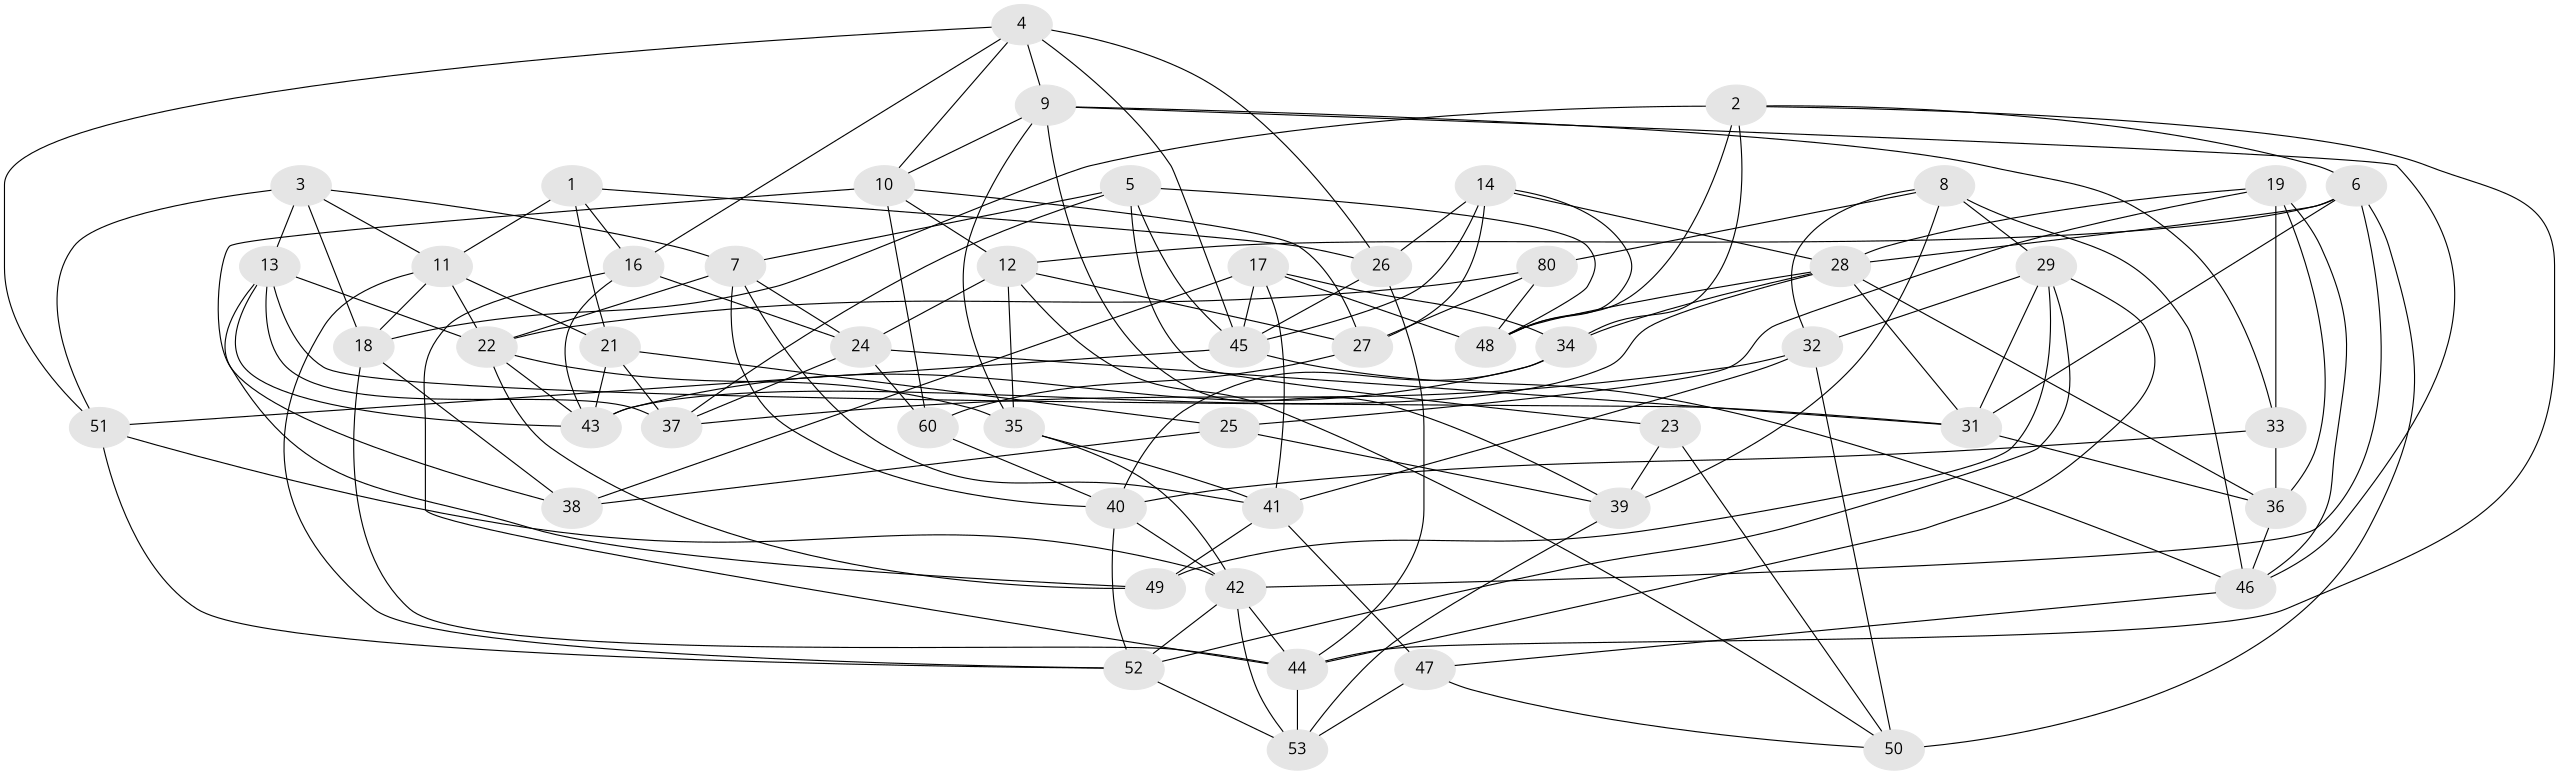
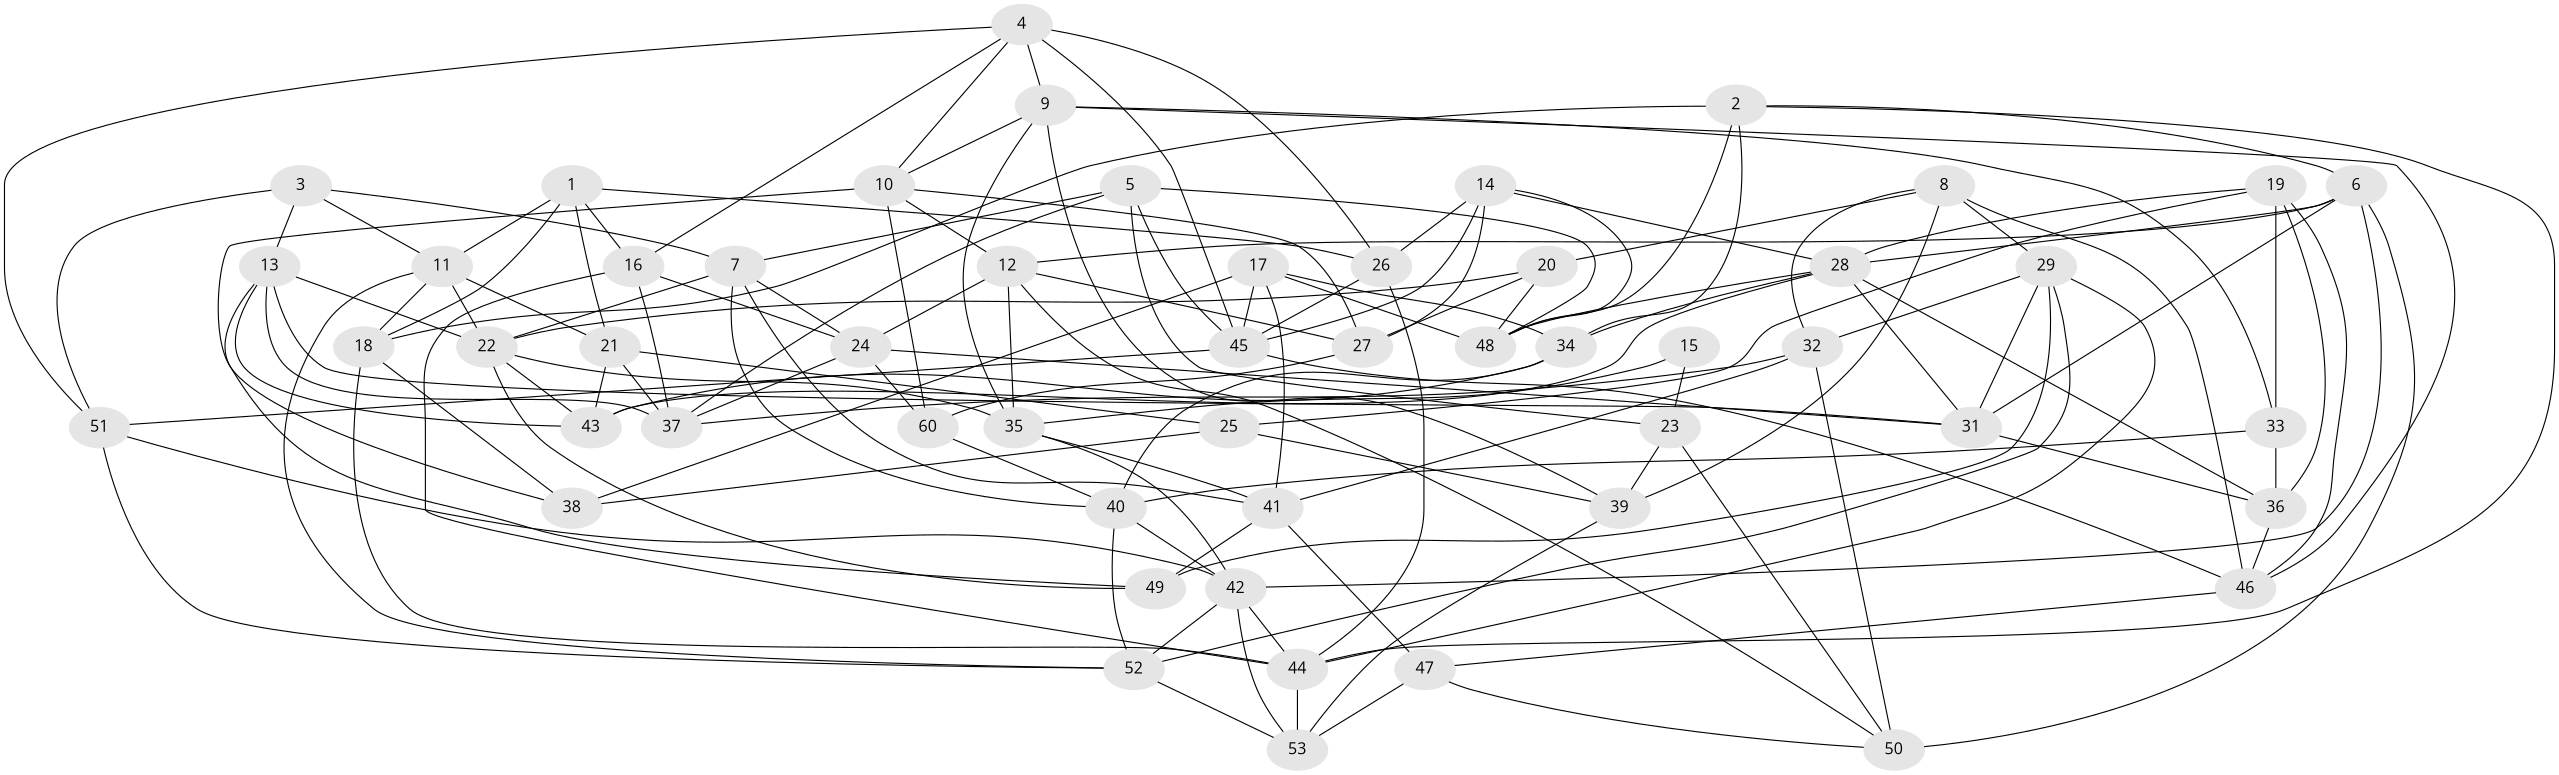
  graph {
    fontname="Open Sans"
    node [color=gray90 fontname="Open Sans" style=filled]
    edge [fontname="Open Sans" weight=1.0]
    1
    11
    16
    21
    26
    18
    22
    52
    44
    37
    24
    43
    25
    45
    2
    6
    34
    48
    12
    28
    31
    42
    50
    38
    40
    53
    3
    7
    13
    51
    41
    49
    4
    9
    10
    39
    46
    33
    35
    27
    n41 [label=60]
    5
    23
    36
    47
    8
-   20 [label=80]
+   20
    29
    32
    14
+   15
    17
    19
    1 -- 11
    1 -- 16
    1 -- 21
    1 -- 26
    11 -- 21
    11 -- 18
    11 -- 22
    11 -- 52
    16 -- 44 [weight=2.0]
-   16 -- 43
+   16 -- 37
    16 -- 24
    21 -- 37
    21 -- 43
    21 -- 25 [weight=2.0]
    26 -- 44
    26 -- 45
    18 -- 44
    18 -- 38
    22 -- 43 [weight=2.0]
    22 -- 49
    22 -- 35
    52 -- 53
    44 -- 53
    24 -- 37
    24 -- 31
    24 -- n41
    25 -- 38
    25 -- 39
    45 -- 51
    45 -- 46
    2 -- 18
    2 -- 44
    2 -- 6
    2 -- 34
    2 -- 48
    6 -- 12
    6 -- 28
    6 -- 31
    6 -- 42
    6 -- 50
    34 -- 43
    34 -- 40
    12 -- 24
    12 -- 50
    12 -- 35
    12 -- 27
    28 -- 43
    28 -- 34
    28 -- 48
    28 -- 31
    28 -- 36 [weight=2.0]
    31 -- 36
    42 -- 52
    42 -- 44
    42 -- 53
    40 -- 52
    40 -- 42
    3 -- 11
-   3 -- 18
+   1 -- 18
    3 -- 7
    3 -- 13
    3 -- 51 [weight=2.0]
    7 -- 22
    7 -- 24
    7 -- 40
    7 -- 41
    13 -- 22
    13 -- 37
    13 -- 43
    13 -- 31
    13 -- 49
    51 -- 52
    51 -- 42
    41 -- 49
    41 -- 47
    4 -- 16
    4 -- 26
    4 -- 45
    4 -- 51
    4 -- 9
    4 -- 10
    9 -- 10
    9 -- 39
    9 -- 46
    9 -- 33
    9 -- 35
    10 -- 12
    10 -- 38
    10 -- 27
    10 -- n41
    39 -- 53
    46 -- 47
    33 -- 40
    33 -- 36
    35 -- 42
    35 -- 41
    27 -- n41
    n41 -- 40
    5 -- 37
    5 -- 45
    5 -- 48
    5 -- 7
    5 -- 23 [weight=2.0]
    23 -- 50
    23 -- 39
    36 -- 46
    47 -- 50
    47 -- 53
    8 -- 39 [weight=2.0]
    8 -- 46
    8 -- 20
    8 -- 29
    8 -- 32
    20 -- 22
    20 -- 48
    20 -- 27
    29 -- 52
    29 -- 44
    29 -- 31
    29 -- 49
    29 -- 32
    32 -- 37
    32 -- 50 [weight=2.0]
    32 -- 41
    14 -- 26
    14 -- 45
    14 -- 48
    14 -- 28
    14 -- 27 [weight=2.0]
+   15 -- 35
+   15 -- 23 [weight=2.0]
    17 -- 45 [weight=2.0]
    17 -- 34
    17 -- 48
    17 -- 38
    17 -- 41
    19 -- 25 [weight=2.0]
    19 -- 28
    19 -- 46
    19 -- 33
    19 -- 36
  }
